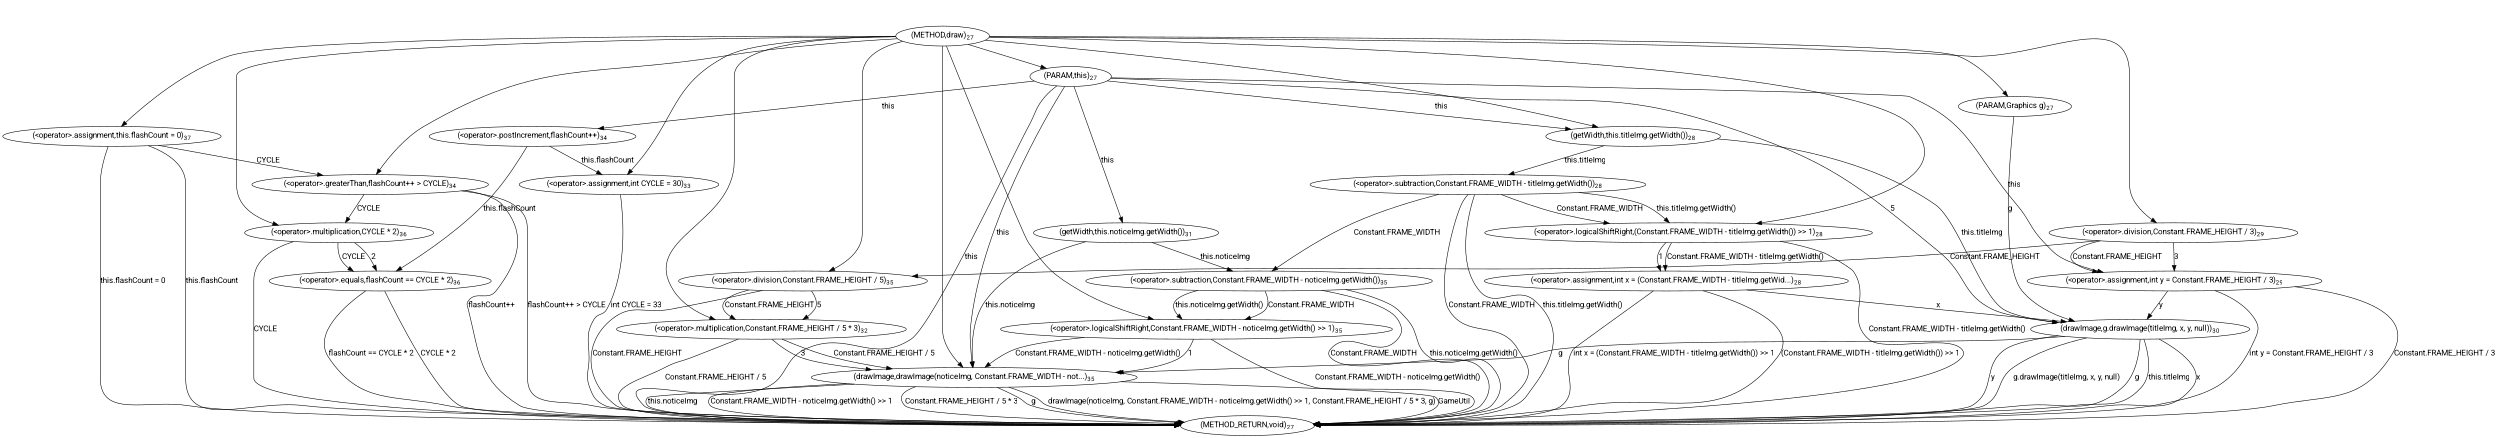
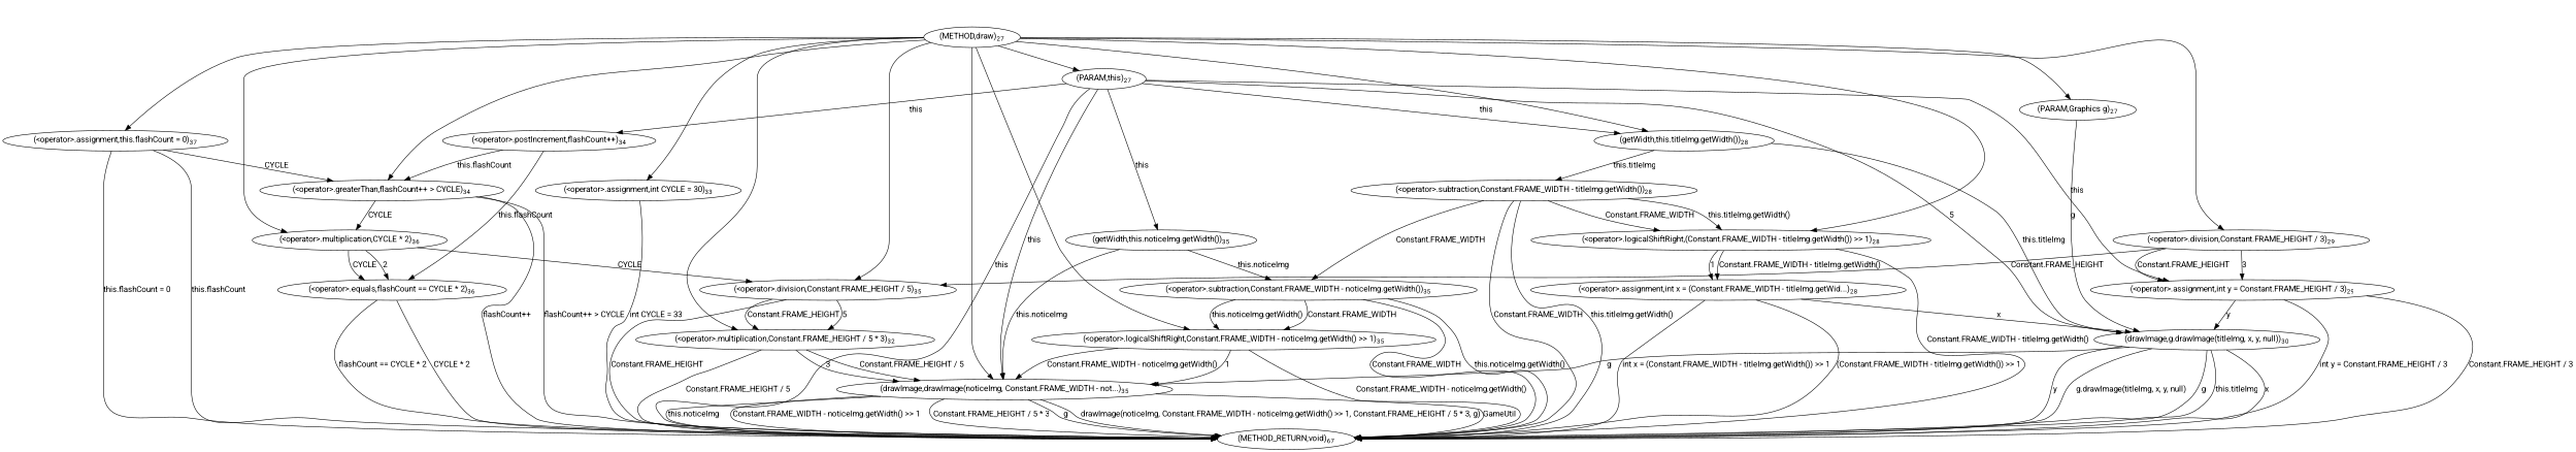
  digraph {
    fontname=Roboto
    node [fontname=Roboto]
    edge [fontname=Roboto]
    n1 [label=<(METHOD,draw)<SUB>27</SUB>>]
    n2 [label=<(PARAM,this)<SUB>27</SUB>>]
    n3 [label=<(PARAM,Graphics g)<SUB>27</SUB>>]
    n4 [label=<(&lt;operator&gt;.assignment,int CYCLE = 30)<SUB>33</SUB>>]
    n5 [label=<(&lt;operator&gt;.greaterThan,flashCount++ &gt; CYCLE)<SUB>34</SUB>>]
    n6 [label=<(drawImage,drawImage(noticeImg, Constant.FRAME_WIDTH - not...)<SUB>35</SUB>>]
    n7 [label=<(&lt;operator&gt;.assignment,this.flashCount = 0)<SUB>37</SUB>>]
    n8 [label=<(&lt;operator&gt;.logicalShiftRight,(Constant.FRAME_WIDTH - titleImg.getWidth()) &gt;&gt; 1)<SUB>28</SUB>>]
    n9 [label=<(&lt;operator&gt;.division,Constant.FRAME_HEIGHT / 3)<SUB>29</SUB>>]
    n10 [label=<(&lt;operator&gt;.logicalShiftRight,Constant.FRAME_WIDTH - noticeImg.getWidth() &gt;&gt; 1)<SUB>35</SUB>>]
    n11 [label=<(&lt;operator&gt;.multiplication,Constant.FRAME_HEIGHT / 5 * 3)<SUB>32</SUB>>]
    n12 [label=<(&lt;operator&gt;.multiplication,CYCLE * 2)<SUB>36</SUB>>]
    n13 [label=<(&lt;operator&gt;.division,Constant.FRAME_HEIGHT / 5)<SUB>35</SUB>>]
    n14 [label=<(getWidth,this.titleImg.getWidth())<SUB>28</SUB>>]
    n15 [label=<(drawImage,g.drawImage(titleImg, x, y, null))<SUB>30</SUB>>]
-   n16 [label=<(METHOD_RETURN,void)<SUB>27</SUB>>]
+   n16 [label=<(METHOD_RETURN,void)<SUB>67</SUB>>]
    n17 [label=<(&lt;operator&gt;.postIncrement,flashCount++)<SUB>34</SUB>>]
-   n18 [label=<(getWidth,this.noticeImg.getWidth())<SUB>31</SUB>>]
+   n18 [label=<(getWidth,this.noticeImg.getWidth())<SUB>35</SUB>>]
    n19 [label=<(&lt;operator&gt;.assignment,int y = Constant.FRAME_HEIGHT / 3)<SUB>29</SUB>>]
    n20 [label=<(&lt;operator&gt;.assignment,int x = (Constant.FRAME_WIDTH - titleImg.getWid...)<SUB>28</SUB>>]
    n21 [label=<(&lt;operator&gt;.equals,flashCount == CYCLE * 2)<SUB>36</SUB>>]
    n22 [label=<(&lt;operator&gt;.subtraction,Constant.FRAME_WIDTH - titleImg.getWidth())<SUB>28</SUB>>]
    n23 [label=<(&lt;operator&gt;.subtraction,Constant.FRAME_WIDTH - noticeImg.getWidth())<SUB>35</SUB>>]
    n1 -> n2
    n1 -> n3
    n1 -> n4
    n1 -> n5
    n1 -> n6
    n1 -> n7
    n1 -> n8
    n1 -> n9
    n1 -> n10
    n1 -> n11
    n1 -> n12
    n1 -> n13
    n1 -> n14
    n2 -> n6 [label=this]
    n2 -> n14 [label=this]
    n2 -> n15 [label=5]
    n2 -> n16 [label=this]
    n2 -> n17 [label=this]
    n2 -> n18 [label=this]
    n2 -> n19 [label=this]
    n3 -> n15 [label=g]
    n4 -> n16 [label="int CYCLE = 33"]
    n5 -> n12 [label=CYCLE]
    n5 -> n16 [label="flashCount++"]
    n5 -> n16 [label="flashCount++ &gt; CYCLE"]
    n6 -> n16 [label="this.noticeImg"]
    n6 -> n16 [label="Constant.FRAME_WIDTH - noticeImg.getWidth() &gt;&gt; 1"]
    n6 -> n16 [label="Constant.FRAME_HEIGHT / 5 * 3"]
    n6 -> n16 [label=g]
    n6 -> n16 [label="drawImage(noticeImg, Constant.FRAME_WIDTH - noticeImg.getWidth() &gt;&gt; 1, Constant.FRAME_HEIGHT / 5 * 3, g)"]
    n6 -> n16 [label=GameUtil]
    n7 -> n5 [label=CYCLE]
    n7 -> n16 [label="this.flashCount"]
    n7 -> n16 [label="this.flashCount = 0"]
    n8 -> n16 [label="Constant.FRAME_WIDTH - titleImg.getWidth()"]
    n8 -> n20 [label="Constant.FRAME_WIDTH - titleImg.getWidth()"]
    n8 -> n20 [label=1]
    n9 -> n13 [label="Constant.FRAME_HEIGHT"]
    n9 -> n19 [label="Constant.FRAME_HEIGHT"]
    n9 -> n19 [label=3]
    n10 -> n6 [label="Constant.FRAME_WIDTH - noticeImg.getWidth()"]
    n10 -> n6 [label=1]
    n10 -> n16 [label="Constant.FRAME_WIDTH - noticeImg.getWidth()"]
    n11 -> n6 [label="Constant.FRAME_HEIGHT / 5"]
    n11 -> n6 [label=3]
    n11 -> n16 [label="Constant.FRAME_HEIGHT / 5"]
-   n12 -> n16 [label=CYCLE]
+   n12 -> n13 [label=CYCLE]
    n12 -> n21 [label=CYCLE]
    n12 -> n21 [label=2]
    n13 -> n11 [label="Constant.FRAME_HEIGHT"]
    n13 -> n11 [label=5]
    n13 -> n16 [label="Constant.FRAME_HEIGHT"]
    n14 -> n15 [label="this.titleImg"]
    n14 -> n22 [label="this.titleImg"]
    n15 -> n6 [label=g]
    n15 -> n16 [label=g]
    n15 -> n16 [label="this.titleImg"]
    n15 -> n16 [label=x]
    n15 -> n16 [label=y]
    n15 -> n16 [label="g.drawImage(titleImg, x, y, null)"]
-   n17 -> n4 [label="this.flashCount"]
+   n17 -> n5 [label="this.flashCount"]
    n17 -> n21 [label="this.flashCount"]
    n18 -> n6 [label="this.noticeImg"]
    n18 -> n23 [label="this.noticeImg"]
    n19 -> n15 [label=y]
    n19 -> n16 [label="Constant.FRAME_HEIGHT / 3"]
    n19 -> n16 [label="int y = Constant.FRAME_HEIGHT / 3"]
    n20 -> n15 [label=x]
    n20 -> n16 [label="(Constant.FRAME_WIDTH - titleImg.getWidth()) &gt;&gt; 1"]
    n20 -> n16 [label="int x = (Constant.FRAME_WIDTH - titleImg.getWidth()) &gt;&gt; 1"]
    n21 -> n16 [label="CYCLE * 2"]
    n21 -> n16 [label="flashCount == CYCLE * 2"]
    n22 -> n8 [label="Constant.FRAME_WIDTH"]
    n22 -> n8 [label="this.titleImg.getWidth()"]
    n22 -> n16 [label="Constant.FRAME_WIDTH"]
    n22 -> n16 [label="this.titleImg.getWidth()"]
    n22 -> n23 [label="Constant.FRAME_WIDTH"]
    n23 -> n10 [label="Constant.FRAME_WIDTH"]
    n23 -> n10 [label="this.noticeImg.getWidth()"]
    n23 -> n16 [label="Constant.FRAME_WIDTH"]
    n23 -> n16 [label="this.noticeImg.getWidth()"]
  }
